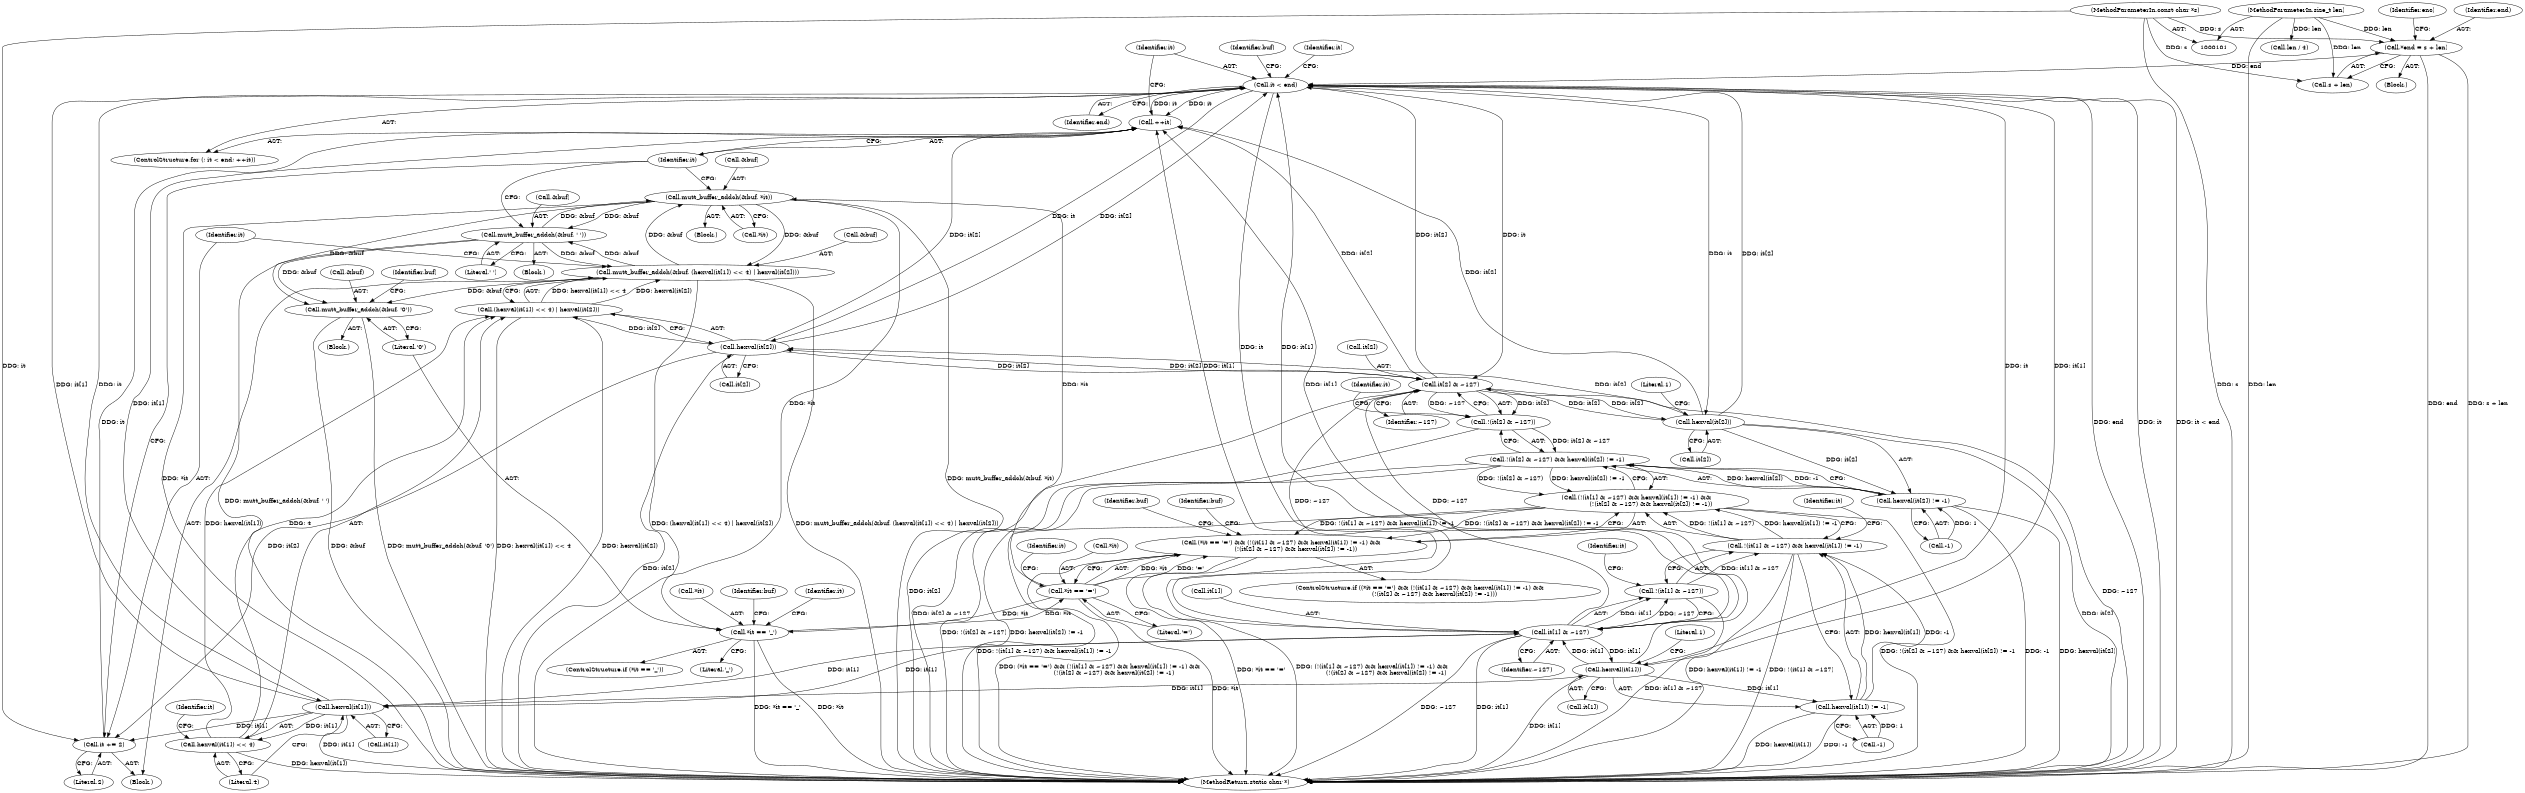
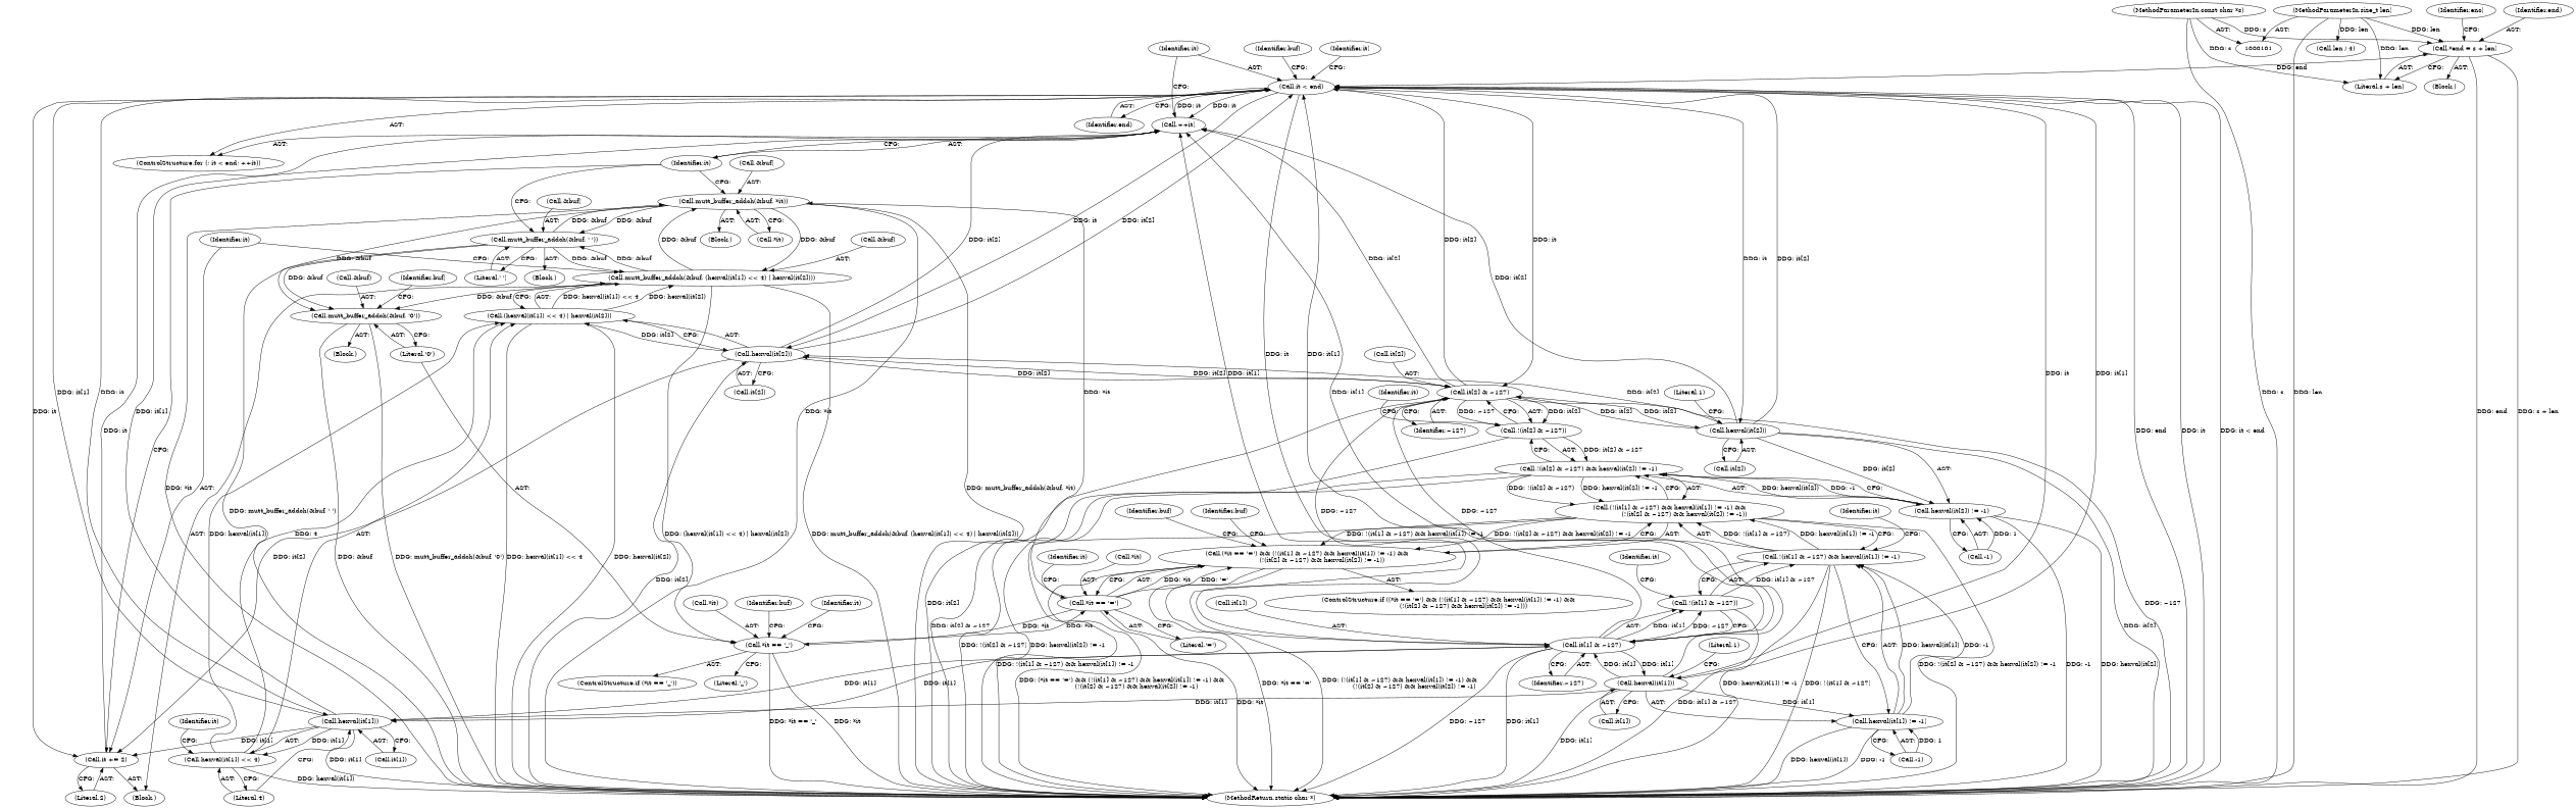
  digraph {
    n1 [label="(Call,*end = s + len)"]
    n2 [label="(Call,it < end)"]
-   n3 [label="(Call,s + len)"]
+   n3 [label="(Literal,s + len)"]
    n4 [label="(MethodReturn,static char *)"]
    n5 [label="(Block,)"]
    n6 [label="(Call,++it)"]
    n7 [label="(Call,it[1] & ~127)"]
    n8 [label="(Call,hexval(it[1]))"]
    n9 [label="(Call,hexval(it[1]))"]
    n10 [label="(Call,it += 2)"]
    n11 [label="(Call,it[2] & ~127)"]
    n12 [label="(Call,hexval(it[2]))"]
    n13 [label="(Call,hexval(it[2]))"]
    n14 [label="(Identifier,end)"]
    n15 [label="(ControlStructure,for (; it < end; ++it))"]
    n16 [label="(MethodParameterIn,const char *s)"]
    1000101
    n18 [label="(MethodParameterIn,size_t len)"]
    n19 [label="(Call,len / 4)"]
    n20 [label="(Identifier,it)"]
    n21 [label="(Call,!(it[1] & ~127))"]
    n22 [label="(Identifier,~127)"]
    n23 [label="(Call,hexval(it[1]) != -1)"]
    n24 [label="(Call,it[1])"]
    n25 [label="(Call,hexval(it[1]) << 4)"]
    n26 [label="(Call,it[1])"]
    n27 [label="(Block,)"]
    n28 [label="(Literal,2)"]
    n29 [label="(Call,!(it[2] & ~127))"]
    n30 [label="(Identifier,~127)"]
    n31 [label="(Call,hexval(it[2]) != -1)"]
    n32 [label="(Call,it[2])"]
    n33 [label="(Call,(hexval(it[1]) << 4) | hexval(it[2]))"]
    n34 [label="(Call,it[2])"]
    n35 [label="(Call,mutt_buffer_addch(&buf, ' '))"]
    n36 [label="(Call,mutt_buffer_addch(&buf, *it))"]
    n37 [label="(Call,!(it[1] & ~127) && hexval(it[1]) != -1)"]
    n38 [label="(Call,(!(it[1] & ~127) && hexval(it[1]) != -1) &&\n               (!(it[2] & ~127) && hexval(it[2]) != -1))"]
    n39 [label="(Call,(*it == '=') && (!(it[1] & ~127) && hexval(it[1]) != -1) &&\n               (!(it[2] & ~127) && hexval(it[2]) != -1))"]
    n40 [label="(Call,!(it[2] & ~127) && hexval(it[2]) != -1)"]
    n41 [label="(Call,-1)"]
    n42 [label="(Call,*it == '=')"]
    n43 [label="(ControlStructure,if ((*it == '=') && (!(it[1] & ~127) && hexval(it[1]) != -1) &&\n               (!(it[2] & ~127) && hexval(it[2]) != -1)))"]
    n44 [label="(Call,*it == '_')"]
    n45 [label="(Literal,'=')"]
    n46 [label="(Literal,4)"]
    n47 [label="(Call,mutt_buffer_addch(&buf, (hexval(it[1]) << 4) | hexval(it[2])))"]
    n48 [label="(Call,mutt_buffer_addch(&buf, '\0'))"]
    n49 [label="(Block,)"]
    n50 [label="(Literal,' ')"]
    n51 [label="(Block,)"]
    n52 [label="(Call,*it)"]
    n53 [label="(Block,)"]
    n54 [label="(Literal,'\0')"]
    n55 [label="(Literal,'_')"]
    n56 [label="(ControlStructure,if (*it == '_'))"]
    n57 [label="(Call,-1)"]
    n58 [label="(Call,&buf)"]
    n59 [label="(Identifier,buf)"]
    n60 [label="(Identifier,buf)"]
    n61 [label="(Call,&buf)"]
    n62 [label="(Call,*it)"]
    n63 [label="(Identifier,it)"]
    n64 [label="(Identifier,buf)"]
    n65 [label="(Call,it[2])"]
    n66 [label="(Call,*it)"]
    n67 [label="(Identifier,enc)"]
    n68 [label="(Identifier,it)"]
    n69 [label="(Identifier,it)"]
    n70 [label="(Identifier,it)"]
    n71 [label="(Call,it[1])"]
    n72 [label="(Identifier,buf)"]
    n73 [label="(Literal,1)"]
    n74 [label="(Identifier,end)"]
    n75 [label="(Identifier,it)"]
    n76 [label="(Call,&buf)"]
    n77 [label="(Identifier,it)"]
    n78 [label="(Call,&buf)"]
    n79 [label="(Literal,1)"]
    n80 [label="(Identifier,buf)"]
    n81 [label="(Identifier,it)"]
    n82 [label="(Identifier,it)"]
    n83 [label="(Identifier,it)"]
    n1 -> n2 [label="DDG: end"]
    n1 -> n3 [label="CFG: "]
    n1 -> n4 [label="DDG: end"]
    n1 -> n4 [label="DDG: s + len"]
    n1 -> n5 [label="AST: "]
    n2 -> n4 [label="DDG: end"]
    n2 -> n4 [label="DDG: it"]
    n2 -> n4 [label="DDG: it < end"]
    n2 -> n6 [label="DDG: it"]
    n2 -> n7 [label="DDG: it"]
    n2 -> n8 [label="DDG: it"]
    n2 -> n9 [label="DDG: it"]
-   n16 -> n10 [label="DDG: it"]
+   n2 -> n10 [label="DDG: it"]
    n2 -> n11 [label="DDG: it"]
    n2 -> n12 [label="DDG: it"]
    n2 -> n13 [label="DDG: it"]
    n2 -> n14 [label="CFG: "]
    n2 -> n15 [label="AST: "]
    n3 -> n1 [label="AST: "]
    n6 -> n2 [label="DDG: it"]
    n6 -> n15 [label="AST: "]
    n6 -> n20 [label="CFG: "]
    n7 -> n2 [label="DDG: it[1]"]
    n7 -> n4 [label="DDG: it[1]"]
    n7 -> n4 [label="DDG: ~127"]
    n7 -> n6 [label="DDG: it[1]"]
    n7 -> n8 [label="DDG: it[1]"]
    n7 -> n9 [label="DDG: it[1]"]
    n7 -> n11 [label="DDG: ~127"]
    n7 -> n21 [label="AST: "]
    n7 -> n21 [label="DDG: it[1]"]
    n7 -> n21 [label="DDG: ~127"]
    n7 -> n22 [label="CFG: "]
    n8 -> n2 [label="DDG: it[1]"]
    n8 -> n4 [label="DDG: it[1]"]
    n8 -> n6 [label="DDG: it[1]"]
    n8 -> n7 [label="DDG: it[1]"]
    n8 -> n9 [label="DDG: it[1]"]
    n8 -> n23 [label="AST: "]
    n8 -> n23 [label="DDG: it[1]"]
    n8 -> n24 [label="CFG: "]
    n9 -> n2 [label="DDG: it[1]"]
    n9 -> n4 [label="DDG: it[1]"]
    n9 -> n6 [label="DDG: it[1]"]
    n9 -> n7 [label="DDG: it[1]"]
    n9 -> n10 [label="DDG: it[1]"]
    n9 -> n25 [label="AST: "]
    n9 -> n25 [label="DDG: it[1]"]
    n9 -> n26 [label="CFG: "]
    n10 -> n6 [label="DDG: it"]
    n10 -> n27 [label="AST: "]
    n10 -> n28 [label="CFG: "]
    n11 -> n2 [label="DDG: it[2]"]
    n11 -> n4 [label="DDG: ~127"]
    n11 -> n4 [label="DDG: it[2]"]
    n11 -> n6 [label="DDG: it[2]"]
    n11 -> n7 [label="DDG: ~127"]
    n11 -> n12 [label="DDG: it[2]"]
    n11 -> n13 [label="DDG: it[2]"]
    n11 -> n29 [label="AST: "]
    n11 -> n29 [label="DDG: it[2]"]
    n11 -> n29 [label="DDG: ~127"]
    n11 -> n30 [label="CFG: "]
    n12 -> n2 [label="DDG: it[2]"]
    n12 -> n4 [label="DDG: it[2]"]
    n12 -> n6 [label="DDG: it[2]"]
    n12 -> n11 [label="DDG: it[2]"]
    n12 -> n13 [label="DDG: it[2]"]
    n12 -> n31 [label="AST: "]
    n12 -> n31 [label="DDG: it[2]"]
    n12 -> n32 [label="CFG: "]
    n13 -> n2 [label="DDG: it[2]"]
    n13 -> n4 [label="DDG: it[2]"]
    n13 -> n6 [label="DDG: it[2]"]
    n13 -> n10 [label="DDG: it[2]"]
    n13 -> n11 [label="DDG: it[2]"]
    n13 -> n33 [label="AST: "]
    n13 -> n33 [label="DDG: it[2]"]
    n13 -> n34 [label="CFG: "]
    n14 -> n2 [label="AST: "]
    n16 -> n1 [label="DDG: s"]
    n16 -> n3 [label="DDG: s"]
    n16 -> n4 [label="DDG: s"]
    n16 -> 1000101 [label="AST: "]
    n18 -> n1 [label="DDG: len"]
    n18 -> n3 [label="DDG: len"]
    n18 -> n4 [label="DDG: len"]
    n18 -> 1000101 [label="AST: "]
    n18 -> n19 [label="DDG: len"]
    n20 -> n6 [label="AST: "]
    n20 -> n10 [label="CFG: "]
    n20 -> n35 [label="CFG: "]
    n20 -> n36 [label="CFG: "]
    n21 -> n4 [label="DDG: it[1] & ~127"]
    n21 -> n7 [label="CFG: "]
    n21 -> n37 [label="AST: "]
    n21 -> n37 [label="DDG: it[1] & ~127"]
    n22 -> n7 [label="AST: "]
    n23 -> n4 [label="DDG: hexval(it[1])"]
    n23 -> n4 [label="DDG: -1"]
    n23 -> n37 [label="AST: "]
    n23 -> n37 [label="DDG: hexval(it[1])"]
    n23 -> n37 [label="DDG: -1"]
    n23 -> n41 [label="CFG: "]
    n24 -> n8 [label="AST: "]
    n25 -> n4 [label="DDG: hexval(it[1])"]
    n25 -> n33 [label="AST: "]
    n25 -> n33 [label="DDG: hexval(it[1])"]
    n25 -> n33 [label="DDG: 4"]
    n25 -> n46 [label="CFG: "]
    n26 -> n9 [label="AST: "]
    n28 -> n10 [label="AST: "]
    n29 -> n4 [label="DDG: it[2] & ~127"]
    n29 -> n11 [label="CFG: "]
    n29 -> n40 [label="AST: "]
    n29 -> n40 [label="DDG: it[2] & ~127"]
    n30 -> n11 [label="AST: "]
    n31 -> n4 [label="DDG: hexval(it[2])"]
    n31 -> n4 [label="DDG: -1"]
    n31 -> n40 [label="AST: "]
    n31 -> n40 [label="DDG: hexval(it[2])"]
    n31 -> n40 [label="DDG: -1"]
    n31 -> n57 [label="CFG: "]
    n32 -> n12 [label="AST: "]
    n33 -> n4 [label="DDG: hexval(it[1]) << 4"]
    n33 -> n4 [label="DDG: hexval(it[2])"]
    n33 -> n13 [label="CFG: "]
    n33 -> n47 [label="AST: "]
    n33 -> n47 [label="DDG: hexval(it[1]) << 4"]
    n33 -> n47 [label="DDG: hexval(it[2])"]
    n34 -> n13 [label="AST: "]
    n35 -> n4 [label="DDG: mutt_buffer_addch(&buf, ' ')"]
    n35 -> n36 [label="DDG: &buf"]
    n35 -> n47 [label="DDG: &buf"]
    n35 -> n48 [label="DDG: &buf"]
    n35 -> n49 [label="AST: "]
    n35 -> n50 [label="CFG: "]
    n36 -> n4 [label="DDG: *it"]
    n36 -> n4 [label="DDG: mutt_buffer_addch(&buf, *it)"]
    n36 -> n35 [label="DDG: &buf"]
    n36 -> n44 [label="DDG: *it"]
    n36 -> n47 [label="DDG: &buf"]
    n36 -> n48 [label="DDG: &buf"]
    n36 -> n51 [label="AST: "]
    n36 -> n52 [label="CFG: "]
    n37 -> n4 [label="DDG: !(it[1] & ~127)"]
    n37 -> n4 [label="DDG: hexval(it[1]) != -1"]
    n37 -> n21 [label="CFG: "]
    n37 -> n23 [label="CFG: "]
    n37 -> n38 [label="AST: "]
    n37 -> n38 [label="DDG: !(it[1] & ~127)"]
    n37 -> n38 [label="DDG: hexval(it[1]) != -1"]
    n38 -> n4 [label="DDG: !(it[2] & ~127) && hexval(it[2]) != -1"]
    n38 -> n4 [label="DDG: !(it[1] & ~127) && hexval(it[1]) != -1"]
    n38 -> n37 [label="CFG: "]
    n38 -> n39 [label="AST: "]
    n38 -> n39 [label="DDG: !(it[1] & ~127) && hexval(it[1]) != -1"]
    n38 -> n39 [label="DDG: !(it[2] & ~127) && hexval(it[2]) != -1"]
    n38 -> n40 [label="CFG: "]
    n39 -> n4 [label="DDG: *it == '='"]
    n39 -> n4 [label="DDG: (!(it[1] & ~127) && hexval(it[1]) != -1) &&\n               (!(it[2] & ~127) && hexval(it[2]) != -1)"]
    n39 -> n4 [label="DDG: (*it == '=') && (!(it[1] & ~127) && hexval(it[1]) != -1) &&\n               (!(it[2] & ~127) && hexval(it[2]) != -1)"]
    n39 -> n38 [label="CFG: "]
    n39 -> n42 [label="CFG: "]
    n39 -> n43 [label="AST: "]
    n40 -> n4 [label="DDG: !(it[2] & ~127)"]
    n40 -> n4 [label="DDG: hexval(it[2]) != -1"]
    n40 -> n29 [label="CFG: "]
    n40 -> n31 [label="CFG: "]
    n40 -> n38 [label="AST: "]
    n40 -> n38 [label="DDG: !(it[2] & ~127)"]
    n40 -> n38 [label="DDG: hexval(it[2]) != -1"]
    n41 -> n23 [label="AST: "]
    n41 -> n23 [label="DDG: 1"]
    n42 -> n4 [label="DDG: *it"]
    n42 -> n36 [label="DDG: *it"]
    n42 -> n39 [label="AST: "]
    n42 -> n39 [label="DDG: *it"]
    n42 -> n39 [label="DDG: '='"]
    n42 -> n44 [label="DDG: *it"]
    n42 -> n45 [label="CFG: "]
    n44 -> n4 [label="DDG: *it == '_'"]
    n44 -> n4 [label="DDG: *it"]
    n44 -> n42 [label="DDG: *it"]
    n44 -> n55 [label="CFG: "]
    n44 -> n56 [label="AST: "]
    n45 -> n42 [label="AST: "]
    n46 -> n9 [label="CFG: "]
    n46 -> n25 [label="AST: "]
    n47 -> n4 [label="DDG: (hexval(it[1]) << 4) | hexval(it[2])"]
    n47 -> n4 [label="DDG: mutt_buffer_addch(&buf, (hexval(it[1]) << 4) | hexval(it[2]))"]
    n47 -> n27 [label="AST: "]
    n47 -> n33 [label="CFG: "]
    n47 -> n35 [label="DDG: &buf"]
    n47 -> n36 [label="DDG: &buf"]
    n47 -> n48 [label="DDG: &buf"]
    n48 -> n4 [label="DDG: &buf"]
    n48 -> n4 [label="DDG: mutt_buffer_addch(&buf, '\0')"]
    n48 -> n53 [label="AST: "]
    n48 -> n54 [label="CFG: "]
    n50 -> n35 [label="AST: "]
    n52 -> n36 [label="AST: "]
    n54 -> n44 [label="AST: "]
    n54 -> n48 [label="AST: "]
    n57 -> n31 [label="AST: "]
    n57 -> n31 [label="DDG: 1"]
    n58 -> n35 [label="AST: "]
    n59 -> n2 [label="CFG: "]
    n60 -> n39 [label="CFG: "]
    n61 -> n47 [label="AST: "]
    n62 -> n42 [label="AST: "]
    n63 -> n37 [label="CFG: "]
    n64 -> n39 [label="CFG: "]
    n65 -> n11 [label="AST: "]
    n66 -> n44 [label="AST: "]
    n67 -> n1 [label="CFG: "]
    n68 -> n10 [label="AST: "]
    n68 -> n47 [label="CFG: "]
    n69 -> n29 [label="CFG: "]
    n70 -> n25 [label="CFG: "]
    n71 -> n7 [label="AST: "]
    n72 -> n48 [label="CFG: "]
    n73 -> n12 [label="CFG: "]
    n74 -> n1 [label="AST: "]
    n75 -> n21 [label="CFG: "]
    n76 -> n36 [label="AST: "]
    n77 -> n2 [label="CFG: "]
    n78 -> n48 [label="AST: "]
    n79 -> n8 [label="CFG: "]
    n80 -> n44 [label="CFG: "]
    n81 -> n2 [label="AST: "]
    n81 -> n6 [label="CFG: "]
    n82 -> n44 [label="CFG: "]
    n83 -> n42 [label="CFG: "]
  }
